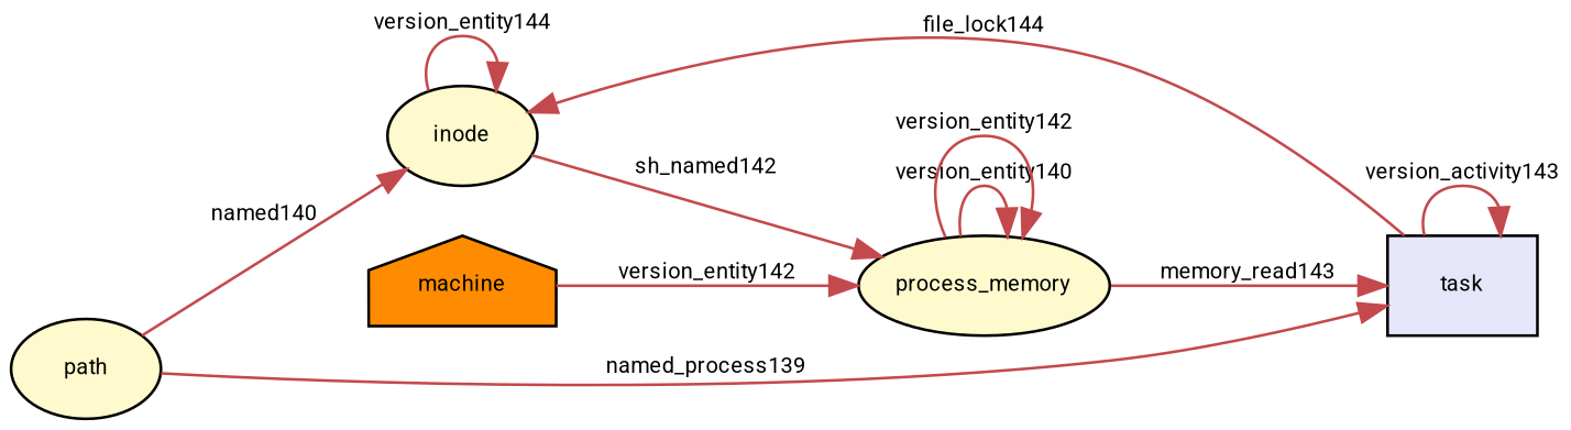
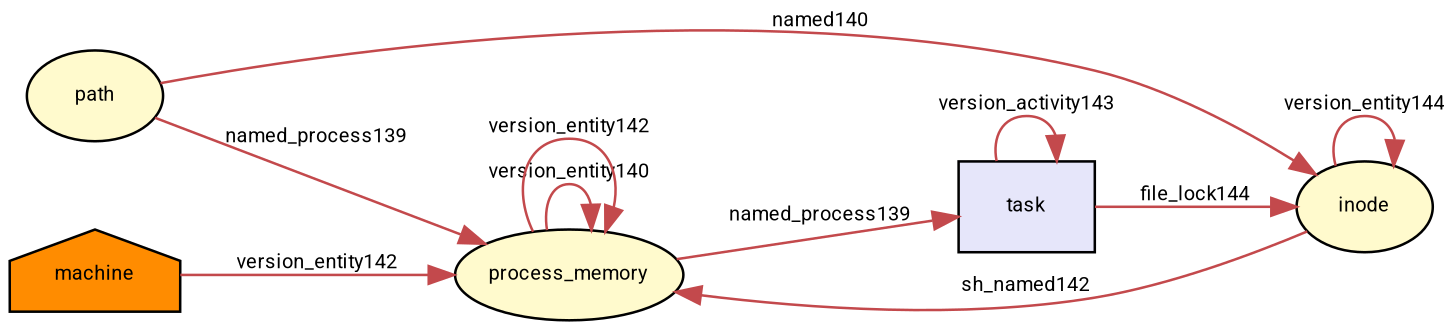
  digraph {
    fontname=Roboto
    rankdir=LR
    node [fillcolor="#fffacd" fontname=Roboto fontsize=8 shape=ellipse style=filled]
    edge [color="#c3494c" fontname=Roboto fontsize=8]
    n1 [label=path]
    n2 [label=process_memory]
    n3 [label=inode]
    n4 [fillcolor="#e6e6fa" label=task shape=rectangle]
    n5 [fillcolor="#ff8c00" label=machine shape=house]
-   n1 -> n4 [label=named_process139]
+   n1 -> n2 [label=named_process139]
    n1 -> n3 [label=named140]
    n2 -> n2 [label=version_entity140]
    n2 -> n2 [label=version_entity142]
-   n2 -> n4 [label=memory_read143]
+   n2 -> n4 [label=named_process139]
    n3 -> n2 [label=sh_named142]
    n3 -> n3 [label=version_entity144]
    n4 -> n3 [label=file_lock144]
    n4 -> n4 [label=version_activity143]
    n5 -> n2 [label=version_entity142]
  }
